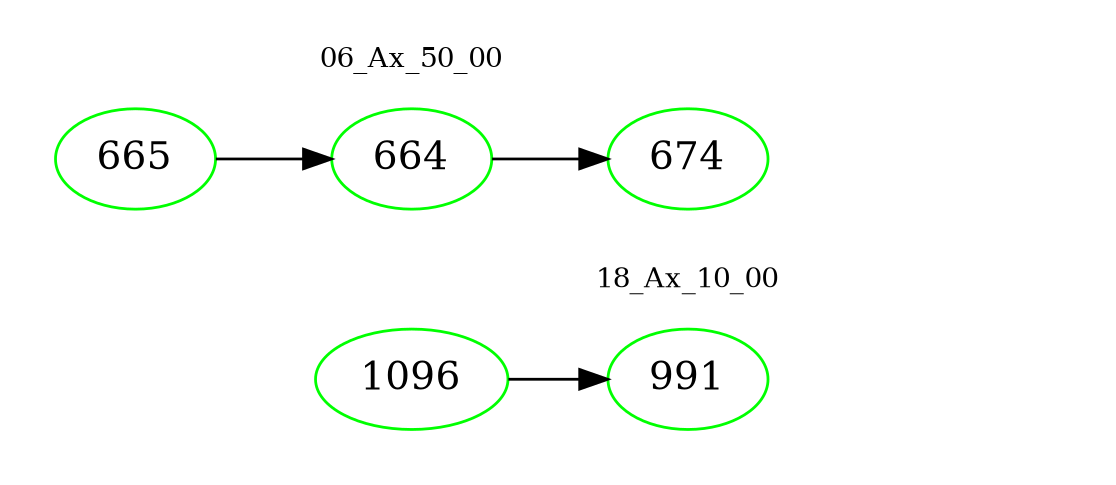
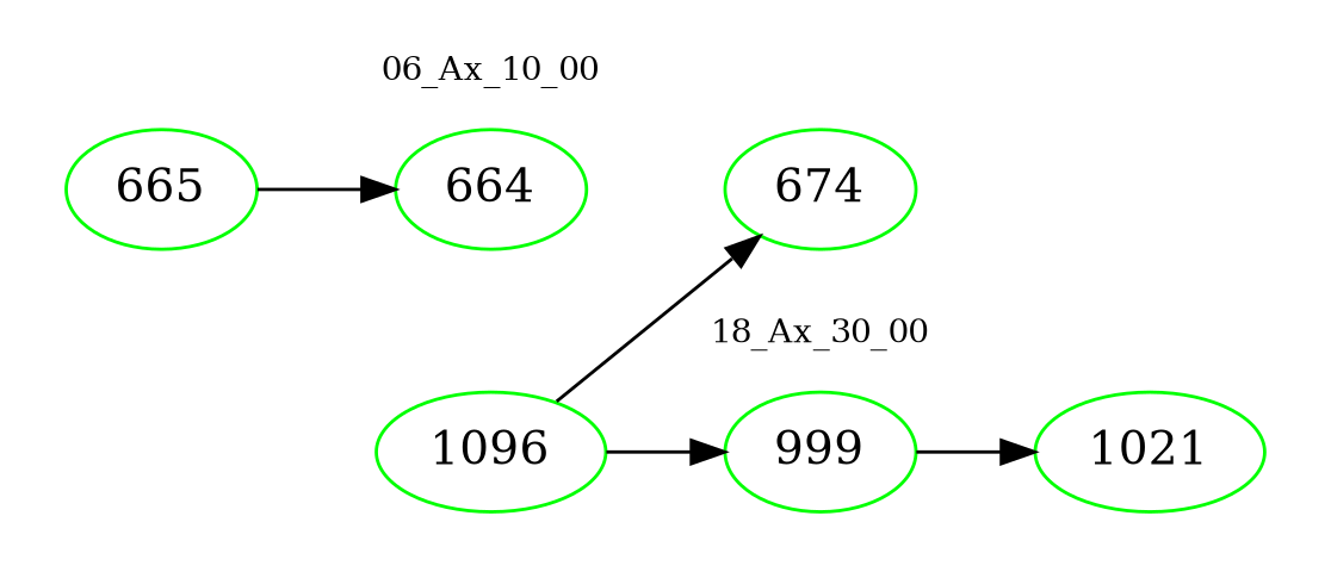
  digraph {
    rankdir=LR
    node [color=green]
    edge [color=black]
    n1 [label=665]
    n2 [label=664]
    n3 [label=674]
    n4 [label=1096]
-   n5 [label=991]
+   n5 [label=999]
+   n6 [label=1021]
    subgraph cluster_1 {
      color=white
      fontsize=10
-     label="06_Ax_50_00"
+     label="06_Ax_10_00"
      n1
      n2
      n3
    }
    subgraph cluster_2 {
      color=white
      fontsize=10
-     label="18_Ax_10_00"
+     label="18_Ax_30_00"
      n4
      n5
+     n6
    }
    n1 -> n2
-   n2 -> n3
+   n4 -> n3
    n4 -> n5
+   n5 -> n6
  }
